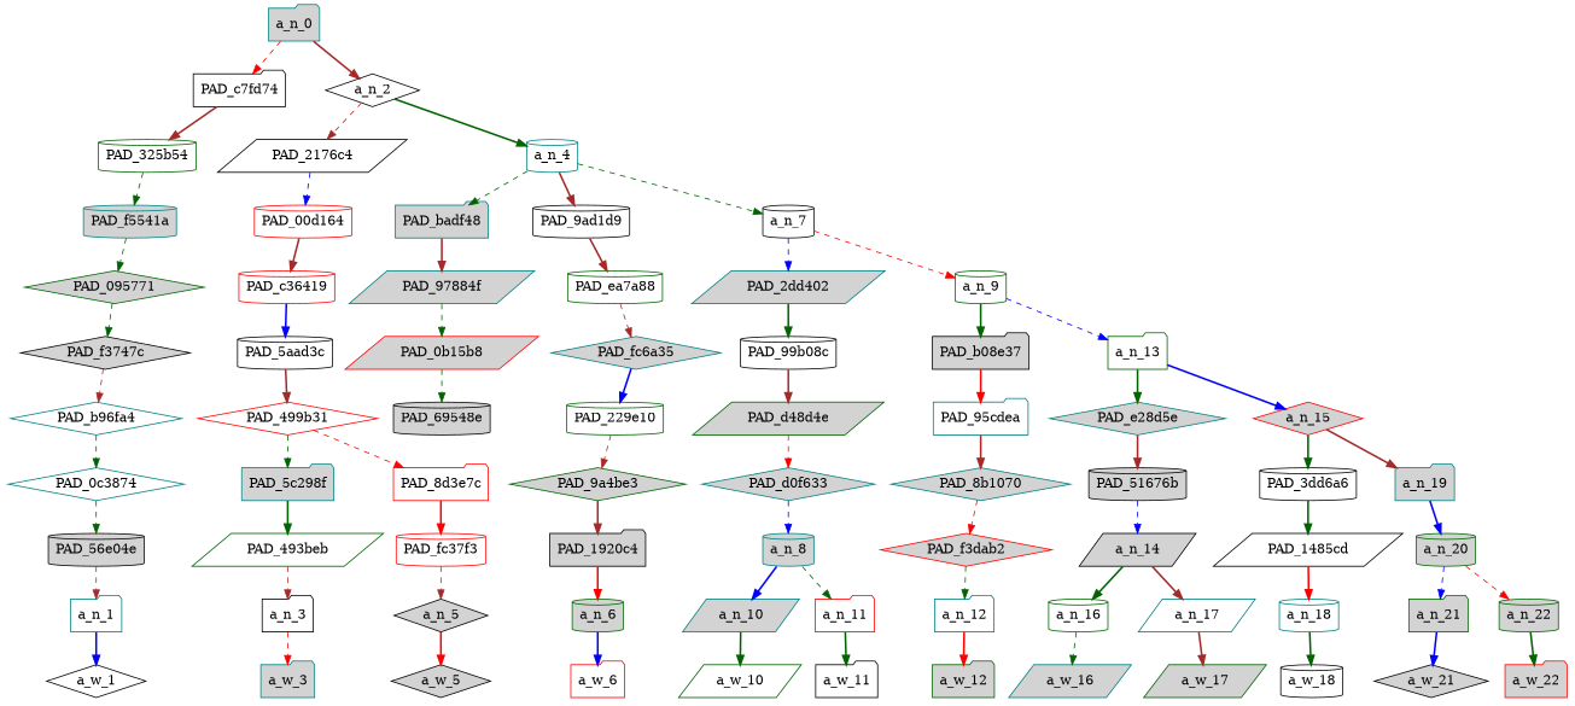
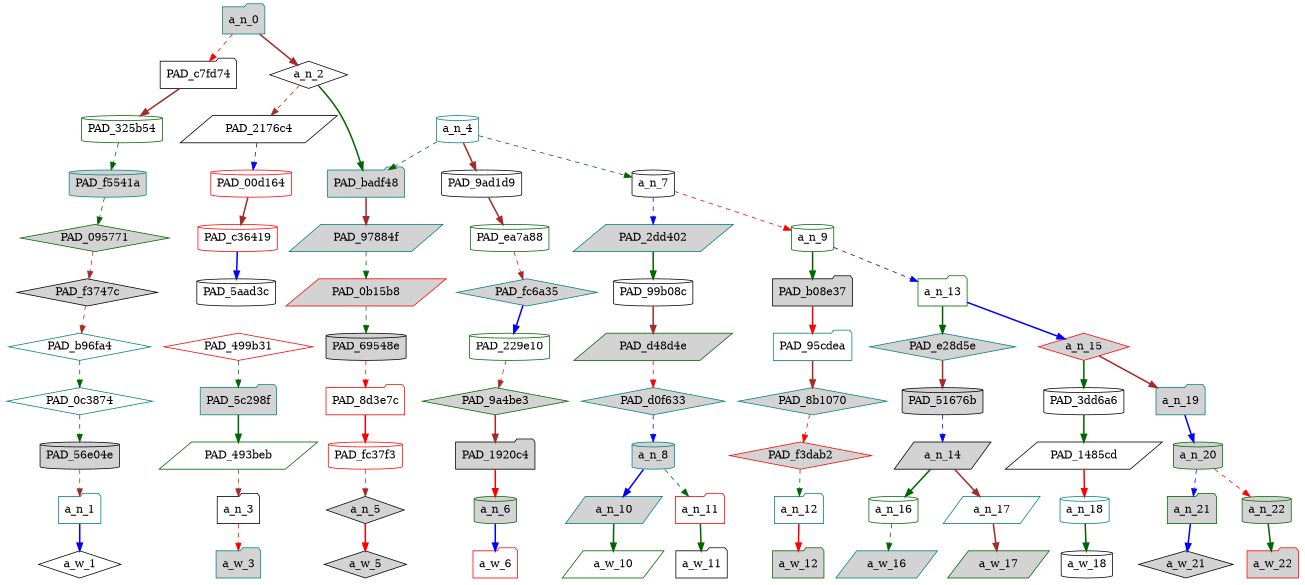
  strict digraph {
    fontname="DejaVu Serif"
    node [color=teal div_dir=1 fillcolor=lightgrey fontname="DejaVu Serif" index=0 level=1 shape=cylinder style=filled text_span="[0]" value=0.06216941]
    edge [color=darkgreen fontname="DejaVu Serif" style=bold]
    a_n_0 [level=10 shape=folder text_span="[0, 1, 2, 3, 4, 5, 6, 7, 8, 9, 10, 11]" value=1.00000000]
    PAD_c7fd74 [color=black fillcolor=white level=9 shape=folder]
    a_n_2 [color=black fillcolor=white index=1 level=9 shape=diamond text_span="[1, 2, 3, 4, 5, 6, 7, 8, 9, 10, 11]" value=0.93644903]
    PAD_325b54 [color=darkgreen fillcolor=white level=8]
    PAD_2176c4 [color=black fillcolor=white index=1 level=8 shape=parallelogram text_span="[1]" value=0.06223028]
    a_n_4 [fillcolor=white index=2 level=8 text_span="[2, 3, 4, 5, 6, 7, 8, 9, 10, 11]" value=0.87287161]
    PAD_f5541a [level=7]
    PAD_00d164 [color=red fillcolor=white index=1 level=7 text_span="[1]" value=0.06223028]
    PAD_badf48 [index=2 level=7 shape=folder text_span="[2]" value=0.05719705]
    PAD_9ad1d9 [color=black fillcolor=white index=3 level=7 text_span="[3]" value=0.04696442]
    a_n_7 [color=black fillcolor=white index=4 level=7 text_span="[4, 5, 6, 7, 8, 9, 10, 11]" value=0.76741344]
    PAD_095771 [color=darkgreen level=6 shape=diamond]
    PAD_f3747c [color=black level=5 shape=diamond]
    PAD_b96fa4 [fillcolor=white level=4 shape=diamond]
    PAD_0c3874 [fillcolor=white level=3 shape=diamond]
    PAD_56e04e [color=black level=2]
    a_n_1 [fillcolor=white shape=folder]
    a_w_1 [color=black div_dir=0 fillcolor=white level=0 shape=diamond value=good]
    PAD_c36419 [color=red fillcolor=white index=1 level=6 text_span="[1]" value=0.06223028]
    PAD_97884f [index=2 level=6 shape=parallelogram text_span="[2]" value=0.05719705]
    PAD_ea7a88 [color=darkgreen fillcolor=white index=3 level=6 text_span="[3]" value=0.04696442]
    PAD_2dd402 [index=4 level=6 shape=parallelogram text_span="[4, 5]" value=0.15533030]
    a_n_9 [color=darkgreen fillcolor=white index=5 level=6 text_span="[6, 7, 8, 9, 10, 11]" value=0.61087027]
    PAD_5aad3c [color=black fillcolor=white index=1 level=5 text_span="[1]" value=0.06223028]
    PAD_499b31 [color=red fillcolor=white index=1 level=4 shape=diamond text_span="[1]" value=0.06223028]
    PAD_5c298f [index=1 level=3 shape=folder text_span="[1]" value=0.06223028]
    PAD_493beb [color=darkgreen fillcolor=white index=1 level=2 shape=parallelogram text_span="[1]" value=0.06223028]
    a_n_3 [color=black fillcolor=white index=1 shape=folder text_span="[1]" value=0.06223028]
    a_w_3 [div_dir=0 index=1 level=0 shape=folder text_span="[1]" value=might]
    PAD_0b15b8 [color=red index=2 level=5 shape=parallelogram text_span="[2]" value=0.05719705]
    PAD_fc6a35 [index=3 level=5 shape=diamond text_span="[3]" value=0.04696442]
    PAD_99b08c [color=black fillcolor=white index=4 level=5 text_span="[4, 5]" value=0.15533030]
    PAD_b08e37 [color=black index=5 level=5 shape=folder text_span="[6]" value=0.05315939]
    a_n_13 [color=darkgreen fillcolor=white index=6 level=5 shape=folder text_span="[7, 8, 9, 10, 11]" value=0.55656417]
    PAD_69548e [color=black index=2 level=4 text_span="[2]" value=0.05719705]
    PAD_8d3e7c [color=red fillcolor=white index=2 level=3 shape=folder text_span="[2]" value=0.05719705]
    PAD_fc37f3 [color=red fillcolor=white index=2 level=2 text_span="[2]" value=0.05719705]
    a_n_5 [color=black index=2 shape=diamond text_span="[2]" value=0.05719705]
    a_w_5 [color=black div_dir=0 index=2 level=0 shape=diamond text_span="[2]" value=slow]
    PAD_229e10 [color=darkgreen fillcolor=white index=3 level=4 text_span="[3]" value=0.04696442]
    PAD_9a4be3 [color=darkgreen index=3 level=3 shape=diamond text_span="[3]" value=0.04696442]
    PAD_1920c4 [color=black index=3 level=2 shape=folder text_span="[3]" value=0.04696442]
    a_n_6 [color=darkgreen index=3 text_span="[3]" value=0.04696442]
    a_w_6 [color=red div_dir=0 fillcolor=white index=3 level=0 shape=folder text_span="[3]" value=down]
    PAD_d48d4e [color=darkgreen index=4 level=4 shape=parallelogram text_span="[4, 5]" value=0.15533030]
    PAD_95cdea [fillcolor=white index=5 level=4 shape=folder text_span="[6]" value=0.05315939]
    PAD_e28d5e [index=6 level=4 shape=diamond text_span="[7, 8]" value=0.31484462]
    a_n_15 [color=red index=7 level=4 shape=diamond text_span="[9, 10, 11]" value=0.24054832]
    PAD_d0f633 [index=4 level=3 shape=diamond text_span="[4, 5]" value=0.15533030]
    a_n_8 [index=4 level=2 text_span="[4, 5]" value=0.15533030]
    a_n_10 [index=4 shape=parallelogram text_span="[4]" value=0.05685951]
    a_n_11 [color=red fillcolor=white index=5 shape=folder text_span="[5]" value=0.09802997]
    a_w_10 [color=darkgreen div_dir=0 fillcolor=white index=4 level=0 shape=parallelogram text_span="[4]" value=their]
    a_w_11 [color=black div_dir=0 fillcolor=white index=5 level=0 shape=folder text_span="[5]" value=breeding]
    PAD_8b1070 [index=5 level=3 shape=diamond text_span="[6]" value=0.05315939]
    PAD_51676b [color=black index=6 level=3 text_span="[7, 8]" value=0.31484462]
    PAD_3dd6a6 [color=black fillcolor=white index=7 level=3 text_span="[9]" value=0.06533216]
    a_n_19 [index=8 level=3 shape=folder text_span="[10, 11]" value=0.17473487]
    PAD_f3dab2 [color=red index=5 level=2 shape=diamond text_span="[6]" value=0.05315939]
    a_n_12 [fillcolor=white index=6 shape=folder text_span="[6]" value=0.05315939]
    a_w_12 [color=darkgreen div_dir=0 index=6 level=0 shape=folder text_span="[6]" value=by]
    a_n_14 [color=black index=6 level=2 shape=parallelogram text_span="[7, 8]" value=0.31484462]
    PAD_1485cd [color=black fillcolor=white index=7 level=2 shape=parallelogram text_span="[9]" value=0.06533216]
    a_n_20 [color=darkgreen index=8 level=2 text_span="[10, 11]" value=0.17430424]
    a_n_16 [color=darkgreen fillcolor=white index=7 text_span="[7]" value=0.13656184]
    a_n_17 [fillcolor=white index=8 shape=parallelogram text_span="[8]" value=0.17693807]
    a_w_16 [div_dir=0 index=7 level=0 shape=parallelogram text_span="[7]" value=homosexual]
    a_w_17 [color=darkgreen div_dir=0 index=8 level=0 shape=parallelogram text_span="[8]" value=muslims]
    a_n_18 [fillcolor=white index=9 text_span="[9]" value=0.06533216]
    a_n_21 [color=darkgreen index=10 shape=folder text_span="[10]" value=0.09221059]
    a_n_22 [color=darkgreen index=11 text_span="[11]" value=0.08166302]
    a_w_18 [color=black div_dir=0 fillcolor=white index=9 level=0 text_span="[9]" value=who]
    a_w_21 [color=black div_dir=0 index=10 level=0 shape=diamond text_span="[10]" value=hate]
    a_w_22 [color=red div_dir=0 index=11 level=0 shape=folder text_span="[11]" value=women]
    a_n_0 -> PAD_c7fd74 [color=red style=dashed]
    a_n_0 -> a_n_2 [color=brown]
    PAD_c7fd74 -> PAD_325b54 [color=brown]
    a_n_2 -> PAD_2176c4 [color=brown style=dashed]
-   a_n_2 -> a_n_4
+   a_n_2 -> PAD_badf48
    PAD_325b54 -> PAD_f5541a [style=dashed]
    PAD_2176c4 -> PAD_00d164 [color=blue style=dashed]
    a_n_4 -> PAD_badf48 [style=dashed]
    a_n_4 -> PAD_9ad1d9 [color=brown]
    a_n_4 -> a_n_7 [style=dashed]
    PAD_f5541a -> PAD_095771 [style=dashed]
    PAD_00d164 -> PAD_c36419 [color=brown]
    PAD_badf48 -> PAD_97884f [color=brown]
    PAD_9ad1d9 -> PAD_ea7a88 [color=brown]
    a_n_7 -> PAD_2dd402 [color=blue style=dashed]
    a_n_7 -> a_n_9 [color=red style=dashed]
-   PAD_095771 -> PAD_f3747c [style=dashed]
+   PAD_095771 -> PAD_f3747c [color=brown style=dashed]
    PAD_f3747c -> PAD_b96fa4 [color=brown style=dashed]
    PAD_b96fa4 -> PAD_0c3874 [style=dashed]
    PAD_0c3874 -> PAD_56e04e [style=dashed]
    PAD_56e04e -> a_n_1 [color=brown style=dashed]
    a_n_1 -> a_w_1 [color=blue]
    PAD_c36419 -> PAD_5aad3c [color=blue]
    PAD_97884f -> PAD_0b15b8 [style=dashed]
    PAD_ea7a88 -> PAD_fc6a35 [color=brown style=dashed]
    PAD_2dd402 -> PAD_99b08c
    a_n_9 -> PAD_b08e37
    a_n_9 -> a_n_13 [color=blue style=dashed]
-   PAD_5aad3c -> PAD_499b31 [color=brown]
    PAD_499b31 -> PAD_5c298f [style=dashed]
    PAD_5c298f -> PAD_493beb
    PAD_493beb -> a_n_3 [color=brown style=dashed]
    a_n_3 -> a_w_3 [color=red style=dashed]
    PAD_0b15b8 -> PAD_69548e [style=dashed]
    PAD_fc6a35 -> PAD_229e10 [color=blue]
    PAD_99b08c -> PAD_d48d4e [color=brown]
    PAD_b08e37 -> PAD_95cdea [color=red]
    a_n_13 -> PAD_e28d5e
    a_n_13 -> a_n_15 [color=blue]
-   PAD_499b31 -> PAD_8d3e7c [color=red style=dashed]
+   PAD_69548e -> PAD_8d3e7c [color=red style=dashed]
    PAD_8d3e7c -> PAD_fc37f3 [color=red]
    PAD_fc37f3 -> a_n_5 [color=brown style=dashed]
    a_n_5 -> a_w_5 [color=red]
    PAD_229e10 -> PAD_9a4be3 [color=brown style=dashed]
    PAD_9a4be3 -> PAD_1920c4 [color=brown]
    PAD_1920c4 -> a_n_6 [color=red]
    a_n_6 -> a_w_6 [color=blue]
    PAD_d48d4e -> PAD_d0f633 [color=red style=dashed]
    PAD_95cdea -> PAD_8b1070 [color=brown]
    PAD_e28d5e -> PAD_51676b [color=brown]
    a_n_15 -> PAD_3dd6a6
    a_n_15 -> a_n_19 [color=brown]
    PAD_d0f633 -> a_n_8 [color=blue style=dashed]
    a_n_8 -> a_n_10 [color=blue]
    a_n_8 -> a_n_11 [style=dashed]
    a_n_10 -> a_w_10
    a_n_11 -> a_w_11
    PAD_8b1070 -> PAD_f3dab2 [color=red style=dashed]
    PAD_51676b -> a_n_14 [color=blue style=dashed]
    PAD_3dd6a6 -> PAD_1485cd
    a_n_19 -> a_n_20 [color=blue]
    PAD_f3dab2 -> a_n_12 [style=dashed]
    a_n_12 -> a_w_12 [color=red]
    a_n_14 -> a_n_16
    a_n_14 -> a_n_17 [color=brown]
    PAD_1485cd -> a_n_18 [color=red]
    a_n_20 -> a_n_21 [color=blue style=dashed]
    a_n_20 -> a_n_22 [color=red style=dashed]
    a_n_16 -> a_w_16 [style=dashed]
    a_n_17 -> a_w_17 [color=brown]
    a_n_18 -> a_w_18
    a_n_21 -> a_w_21 [color=blue]
    a_n_22 -> a_w_22
  }
